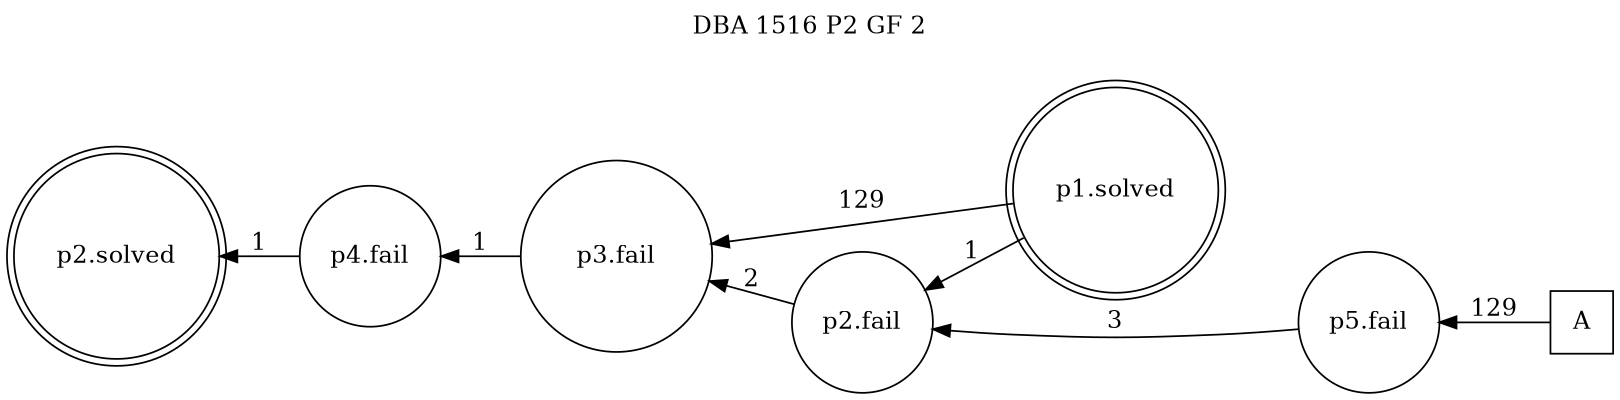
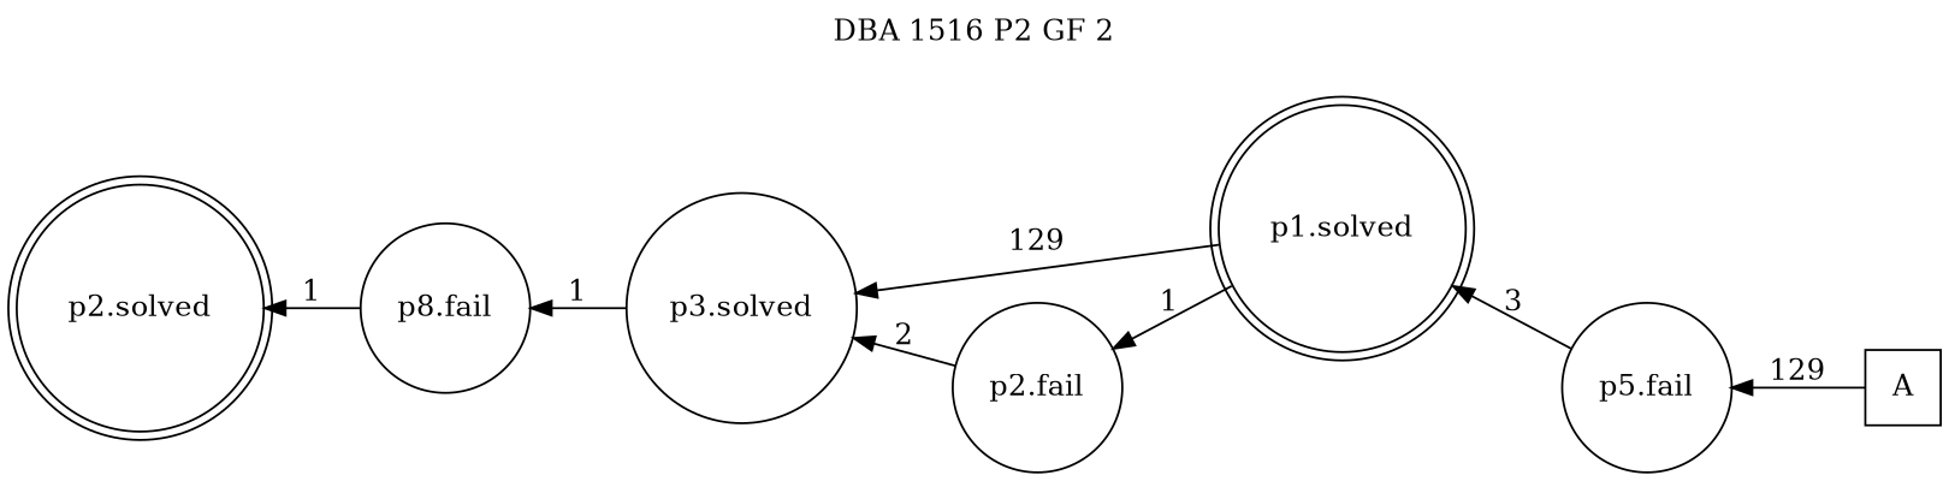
  digraph {
    label=" DBA 1516 P2 GF 2 "
    labelloc=tl
    rankdir=RL
    node [shape=circle]
    n1 [label=A shape=square]
    n2 [label="p5.fail"]
    n3 [label="p1.solved" shape=doublecircle]
    n4 [label="p2.fail"]
-   n5 [label="p3.fail"]
-   n6 [label="p4.fail"]
+   n5 [label="p3.solved"]
+   n6 [label="p8.fail"]
    n7 [label="p2.solved" shape=doublecircle]
    n1 -> n2 [label=129]
-   n2 -> n4 [label=3]
+   n2 -> n3 [label=3]
    n3 -> n4 [label=1]
    n3 -> n5 [label=129]
    n4 -> n5 [label=2]
    n5 -> n6 [label=1]
    n6 -> n7 [label=1]
  }
